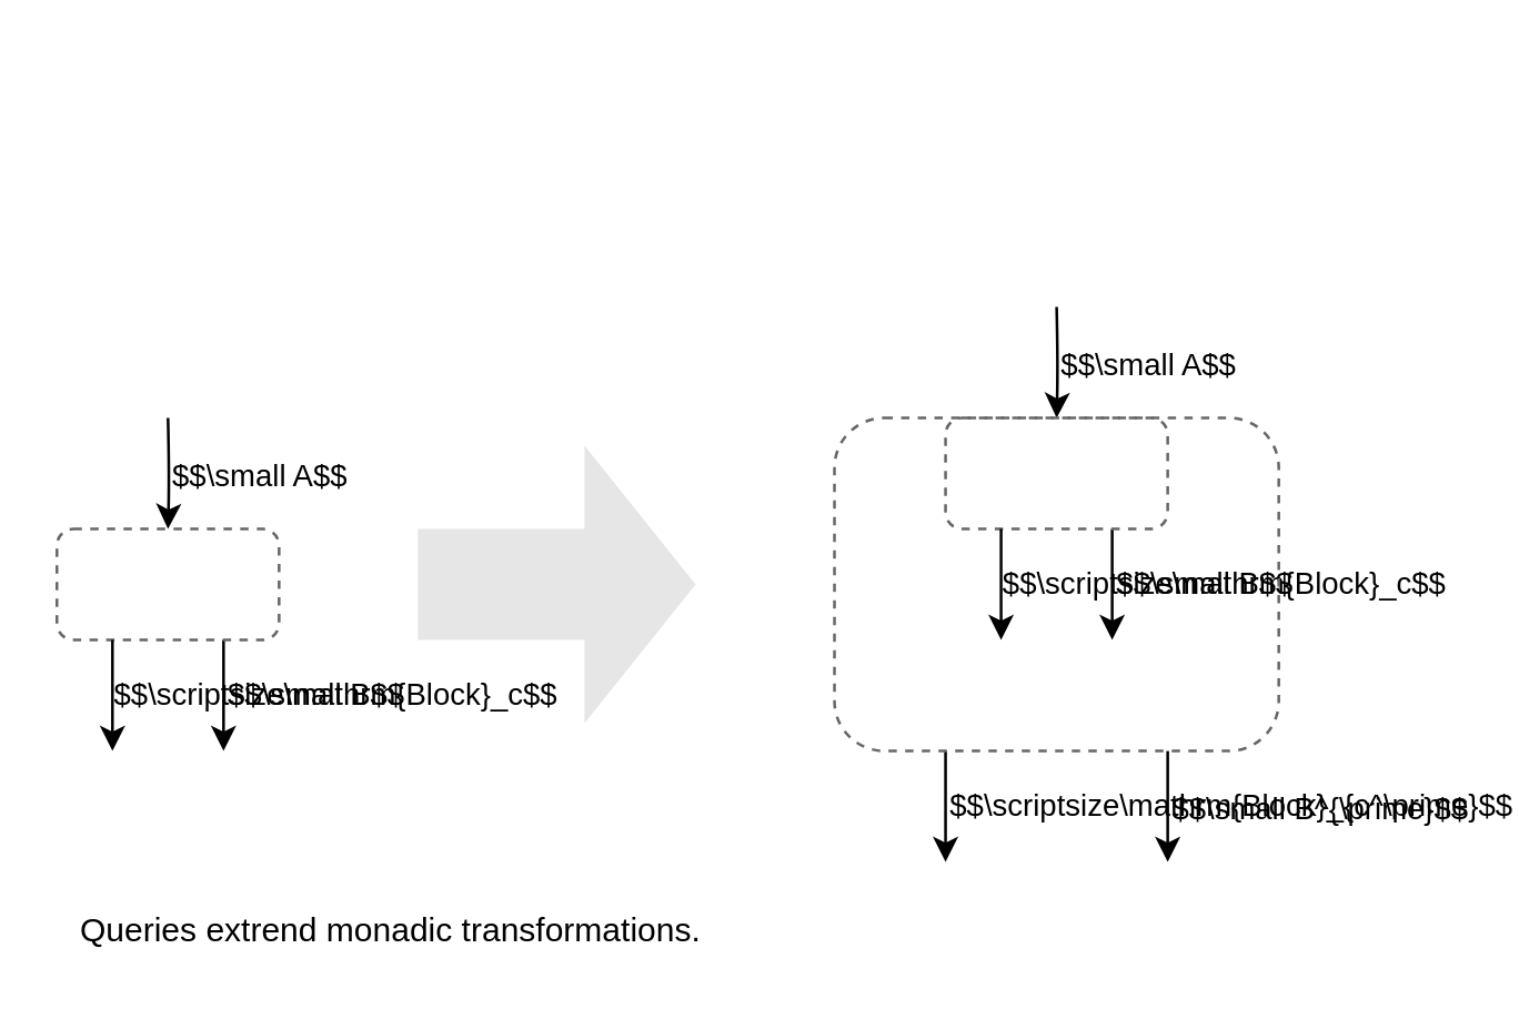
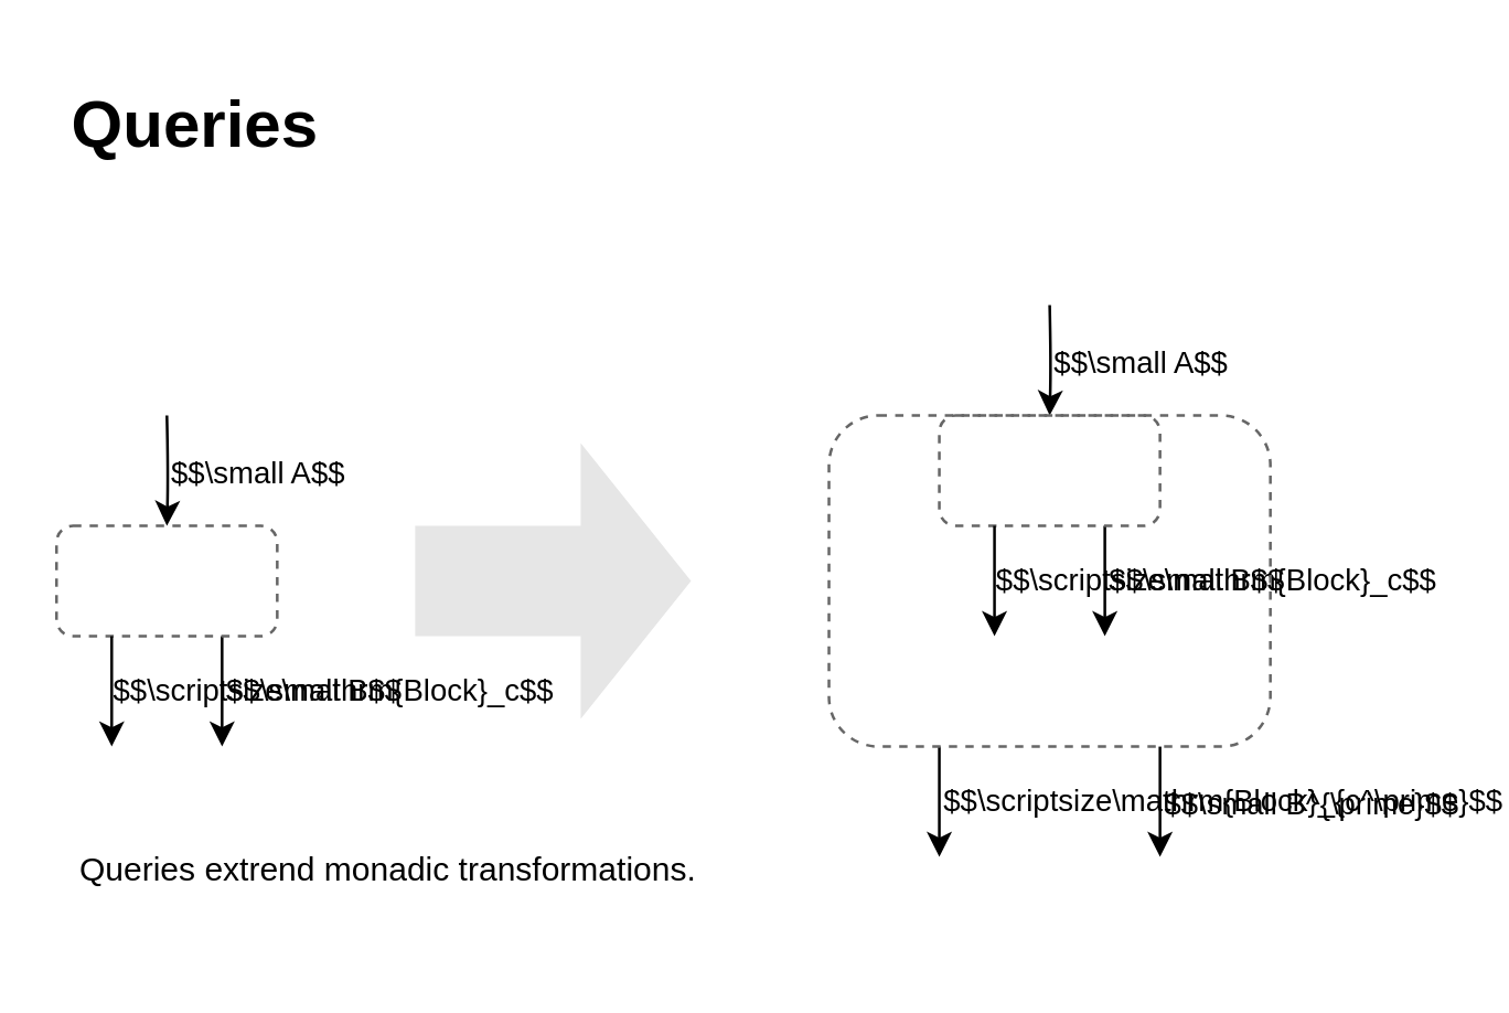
  <mxCell id="0" />
  <mxCell id="1" parent="0" />
- <mxCell id="3" value="Queries extrend monadic transformations." style="text;html=1;align=center;verticalAlign=middle;resizable=0;points=[];autosize=1;" vertex="1" parent="1"><mxGeometry x="20" y="325" width="240" height="20" as="geometry" /></mxCell>
+ <mxCell id="2" value="&lt;h1&gt;Queries&lt;br&gt;&lt;/h1&gt;" style="text;align=center;verticalAlign=middle;resizable=0;points=[];autosize=1;labelBorderColor=none;labelBackgroundColor=none;html=1;" parent="1" vertex="1"><mxGeometry x="20" y="20" width="100" height="50" as="geometry" /></mxCell>
+ <mxCell id="3" value="Queries extrend monadic transformations." style="text;html=1;align=center;verticalAlign=middle;resizable=0;points=[];autosize=1;" vertex="1" parent="1"><mxGeometry x="20" y="305" width="240" height="20" as="geometry" /></mxCell>
  <mxCell id="4" style="edgeStyle=orthogonalEdgeStyle;rounded=0;orthogonalLoop=1;jettySize=auto;html=1;curved=1;exitX=0.75;exitY=1;exitDx=0;exitDy=0;" edge="1" parent="1" source="8"><mxGeometry relative="1" as="geometry"><mxPoint x="80" y="270" as="targetPoint" /></mxGeometry></mxCell>
  <mxCell id="5" value="$$\small B$$" style="edgeLabel;html=1;align=left;verticalAlign=middle;resizable=0;points=[];labelBackgroundColor=none;" vertex="1" connectable="0" parent="4"><mxGeometry x="-0.236" relative="1" as="geometry"><mxPoint y="4.72" as="offset" /></mxGeometry></mxCell>
  <mxCell id="6" style="edgeStyle=orthogonalEdgeStyle;curved=1;rounded=0;orthogonalLoop=1;jettySize=auto;html=1;entryX=0.5;entryY=0;entryDx=0;entryDy=0;" edge="1" parent="1" target="8"><mxGeometry relative="1" as="geometry"><mxPoint x="59.941" y="150" as="targetPoint" /><mxPoint x="60" y="150" as="sourcePoint" /></mxGeometry></mxCell>
  <mxCell id="7" value="$$\small A$$" style="edgeLabel;html=1;align=left;verticalAlign=middle;resizable=0;points=[];labelBackgroundColor=none;" vertex="1" connectable="0" parent="6"><mxGeometry x="-0.319" y="-1" relative="1" as="geometry"><mxPoint x="1" y="6.39" as="offset" /></mxGeometry></mxCell>
  <mxCell id="8" value="" style="rounded=1;whiteSpace=wrap;html=1;labelBackgroundColor=none;strokeColor=#666666;fontColor=#333333;fillColor=none;dashed=1;" vertex="1" parent="1"><mxGeometry x="20" y="190" width="80" height="40" as="geometry" /></mxCell>
  <mxCell id="9" style="edgeStyle=orthogonalEdgeStyle;rounded=0;orthogonalLoop=1;jettySize=auto;html=1;curved=1;exitX=0.25;exitY=1;exitDx=0;exitDy=0;" edge="1" parent="1" source="8"><mxGeometry relative="1" as="geometry"><mxPoint x="40" y="270" as="targetPoint" /><mxPoint x="320" y="230" as="sourcePoint" /></mxGeometry></mxCell>
  <mxCell id="10" value="$$\scriptsize\mathrm{Block}_c$$" style="edgeLabel;html=1;align=left;verticalAlign=middle;resizable=0;points=[];labelBackgroundColor=none;" vertex="1" connectable="0" parent="9"><mxGeometry x="0.649" y="-1" relative="1" as="geometry"><mxPoint y="-13.14" as="offset" /></mxGeometry></mxCell>
  <mxCell id="11" value="" style="html=1;shadow=0;dashed=0;align=center;verticalAlign=middle;shape=mxgraph.arrows2.arrow;dy=0.6;dx=40;notch=0;labelBackgroundColor=none;strokeColor=none;fillColor=#E6E6E6;" vertex="1" parent="1"><mxGeometry x="150" y="160" width="100" height="100" as="geometry" /></mxCell>
  <mxCell id="12" style="edgeStyle=orthogonalEdgeStyle;rounded=0;orthogonalLoop=1;jettySize=auto;html=1;curved=1;exitX=0.75;exitY=1;exitDx=0;exitDy=0;" edge="1" parent="1" source="16"><mxGeometry relative="1" as="geometry"><mxPoint x="400" y="230" as="targetPoint" /></mxGeometry></mxCell>
  <mxCell id="13" value="$$\small B$$" style="edgeLabel;html=1;align=left;verticalAlign=middle;resizable=0;points=[];labelBackgroundColor=none;" vertex="1" connectable="0" parent="12"><mxGeometry x="-0.236" relative="1" as="geometry"><mxPoint y="4.72" as="offset" /></mxGeometry></mxCell>
  <mxCell id="14" style="edgeStyle=orthogonalEdgeStyle;curved=1;rounded=0;orthogonalLoop=1;jettySize=auto;html=1;entryX=0.5;entryY=0;entryDx=0;entryDy=0;" edge="1" parent="1" target="16"><mxGeometry relative="1" as="geometry"><mxPoint x="379.941" y="110" as="targetPoint" /><mxPoint x="380" y="110" as="sourcePoint" /></mxGeometry></mxCell>
  <mxCell id="15" value="$$\small A$$" style="edgeLabel;html=1;align=left;verticalAlign=middle;resizable=0;points=[];labelBackgroundColor=none;" vertex="1" connectable="0" parent="14"><mxGeometry x="-0.319" y="-1" relative="1" as="geometry"><mxPoint x="1" y="6.39" as="offset" /></mxGeometry></mxCell>
  <mxCell id="16" value="" style="rounded=1;whiteSpace=wrap;html=1;labelBackgroundColor=none;strokeColor=#666666;fontColor=#333333;fillColor=none;dashed=1;" vertex="1" parent="1"><mxGeometry x="340" y="150" width="80" height="40" as="geometry" /></mxCell>
  <mxCell id="17" style="edgeStyle=orthogonalEdgeStyle;rounded=0;orthogonalLoop=1;jettySize=auto;html=1;curved=1;exitX=0.25;exitY=1;exitDx=0;exitDy=0;" edge="1" parent="1" source="16"><mxGeometry relative="1" as="geometry"><mxPoint x="360" y="230" as="targetPoint" /><mxPoint x="640" y="190" as="sourcePoint" /></mxGeometry></mxCell>
  <mxCell id="18" value="$$\scriptsize\mathrm{Block}_c$$" style="edgeLabel;html=1;align=left;verticalAlign=middle;resizable=0;points=[];labelBackgroundColor=none;" vertex="1" connectable="0" parent="17"><mxGeometry x="0.649" y="-1" relative="1" as="geometry"><mxPoint y="-13.14" as="offset" /></mxGeometry></mxCell>
  <mxCell id="19" style="edgeStyle=orthogonalEdgeStyle;rounded=0;orthogonalLoop=1;jettySize=auto;html=1;exitX=0.75;exitY=1;exitDx=0;exitDy=0;" edge="1" parent="1" source="23"><mxGeometry relative="1" as="geometry"><mxPoint x="420" y="310" as="targetPoint" /></mxGeometry></mxCell>
  <mxCell id="20" value="$$\small B^{\prime}$$" style="edgeLabel;html=1;align=left;verticalAlign=middle;resizable=0;points=[];labelBackgroundColor=none;" vertex="1" connectable="0" parent="19"><mxGeometry x="-0.271" y="-2" relative="1" as="geometry"><mxPoint x="2" y="5.88" as="offset" /></mxGeometry></mxCell>
  <mxCell id="21" style="edgeStyle=orthogonalEdgeStyle;rounded=0;orthogonalLoop=1;jettySize=auto;html=1;exitX=0.25;exitY=1;exitDx=0;exitDy=0;" edge="1" parent="1" source="23"><mxGeometry relative="1" as="geometry"><mxPoint x="340" y="310" as="targetPoint" /></mxGeometry></mxCell>
  <mxCell id="22" value="$$\scriptsize\mathrm{Block}_{c^\prime}$$" style="edgeLabel;html=1;align=left;verticalAlign=middle;resizable=0;points=[];labelBackgroundColor=none;" vertex="1" connectable="0" parent="21"><mxGeometry x="0.24" y="-2" relative="1" as="geometry"><mxPoint x="2" y="-4.8" as="offset" /></mxGeometry></mxCell>
  <mxCell id="23" value="" style="rounded=1;whiteSpace=wrap;html=1;labelBackgroundColor=none;strokeColor=#666666;fontColor=#333333;fillColor=none;dashed=1;" vertex="1" parent="1"><mxGeometry x="300" y="150" width="160" height="120" as="geometry" /></mxCell>
